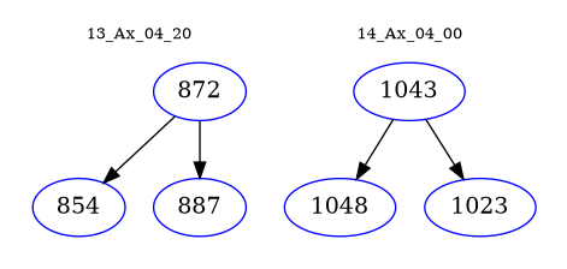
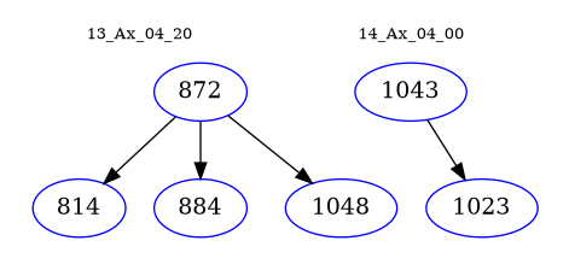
  digraph {
    node [color=blue]
    edge [color=black]
    n1 [label=872]
-   n2 [label=854]
-   n3 [label=887]
+   n2 [label=814]
+   n3 [label=884]
    n4 [label=1043]
    n5 [label=1023]
    n6 [label=1048]
    subgraph cluster_1 {
      color=white
      fontsize=10
      label="13_Ax_04_20"
      n1
      n2
      n3
    }
    subgraph cluster_2 {
      color=white
      fontsize=10
      label="14_Ax_04_00"
      n4
      n5
      n6
    }
    n1 -> n2
    n1 -> n3
    n4 -> n5
-   n4 -> n6
+   n1 -> n6
  }
